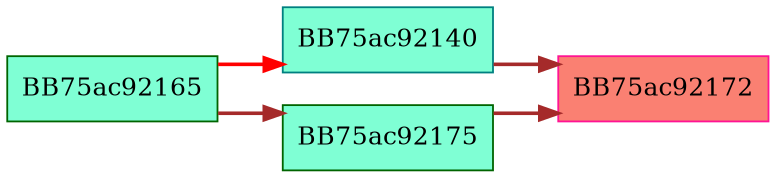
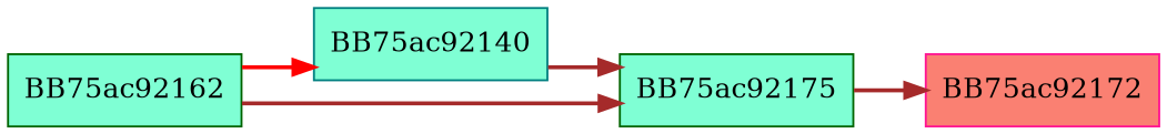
  digraph {
    rankdir=LR
    splines=ortho
    node [color=darkgreen fillcolor=aquamarine shape=box style=filled]
    edge [color=brown style=bold]
    BB75ac92140 [color=teal]
    BB75ac92172 [color=deeppink fillcolor=salmon]
-   BB75ac92162 [label=BB75ac92165]
+   BB75ac92162
    BB75ac92175
-   BB75ac92140 -> BB75ac92172
+   BB75ac92140 -> BB75ac92175
    BB75ac92162 -> BB75ac92140 [color=red]
    BB75ac92162 -> BB75ac92175
    BB75ac92175 -> BB75ac92172
  }
